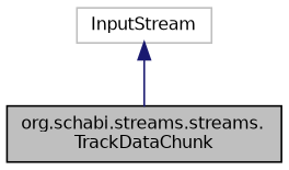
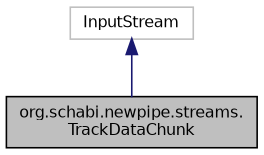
  digraph {
    node [fontname=Helvetica fontsize=10 shape=record style=filled]
-   n1 [color=black fillcolor=grey75 fontcolor=black height=0.2 label="org.schabi.streams.streams.\lTrackDataChunk" width=0.4]
+   n1 [color=black fillcolor=grey75 fontcolor=black height=0.2 label="org.schabi.newpipe.streams.\lTrackDataChunk" width=0.4]
    n2 [color=grey75 fillcolor=white height=0.2 label=InputStream width=0.4]
    n2 -> n1 [color=midnightblue dir=back fontname=Helvetica fontsize=10 labelfontname=Helvetica labelfontsize=10 style=solid]
  }
